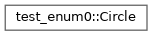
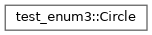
  digraph {
    rankdir=TB
-   n1 [color=grey40 fillcolor=white fontname=Helvetica fontsize=10 height=0.2 label="test_enum0::Circle" shape=box style=filled width=0.4]
+   n1 [color=grey40 fillcolor=white fontname=Helvetica fontsize=10 height=0.2 label="test_enum3::Circle" shape=box style=filled width=0.4]
  }
